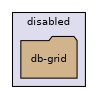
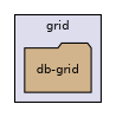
  digraph {
    compound=true
    n1 [fillcolor=tan fontname=Helvetica fontsize=10 label="db-grid" pencolor=black shape=folder style=filled]
    subgraph cluster_1 {
      bgcolor="#ddddee"
      fontname=Helvetica
      fontsize=10
-     label=disabled
+     label=grid
      pencolor=black
      n1
    }
  }
